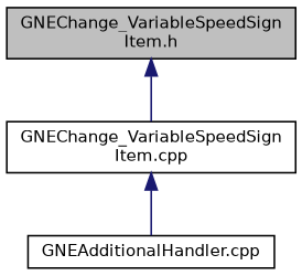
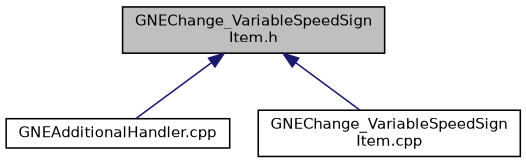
  digraph {
    node [color=black fillcolor=white fontname=Helvetica fontsize=10 shape=record style=filled]
    edge [color=midnightblue dir=back fontname=Helvetica fontsize=10 labelfontname=Helvetica labelfontsize=10 style=solid]
    n1 [fillcolor=grey75 fontcolor=black height=0.2 label="GNEChange_VariableSpeedSign\lItem.h" width=0.4]
    n2 [height=0.2 label="GNEAdditionalHandler.cpp" width=0.4]
    n3 [height=0.2 label="GNEChange_VariableSpeedSign\lItem.cpp" width=0.4]
-   n3 -> n2
+   n1 -> n2
    n1 -> n3
  }
